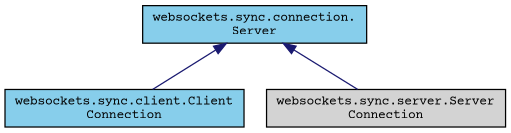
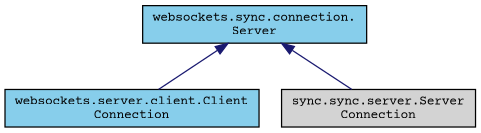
  digraph {
    fontname="Courier Prime"
    rankdir=TB
    node [color=black fillcolor=skyblue fontname="Courier Prime" fontsize=10 shape=record style=filled]
    edge [color=midnightblue dir=back fontname="Courier Prime" fontsize=10 labelfontname=Helvetica labelfontsize=10 style=solid]
    n1 [height=0.2 label="websockets.sync.connection.\lServer" width=0.4]
-   n2 [height=0.2 label="websockets.sync.client.Client\lConnection" width=0.4]
-   n3 [fillcolor=lightgrey height=0.2 label="websockets.sync.server.Server\lConnection" width=0.4]
+   n2 [height=0.2 label="websockets.server.client.Client\lConnection" width=0.4]
+   n3 [fillcolor=lightgrey height=0.2 label="sync.sync.server.Server\lConnection" width=0.4]
    n1 -> n2
    n1 -> n3
  }
